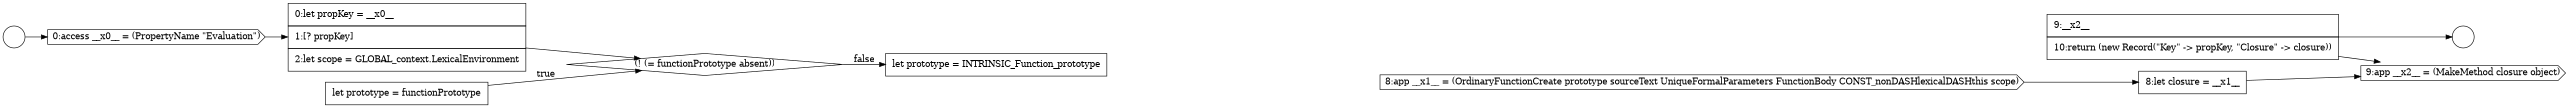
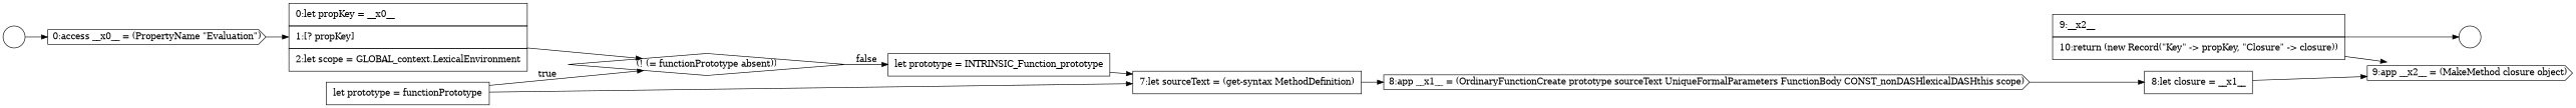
  digraph {
    rankdir=LR
    node [color=black fillcolor=white shape=none style=filled]
    edge [color=black]
    n1 [label=" " shape=circle]
    n2 [label=<<font color="black">     <table border="0" cellborder="1" cellspacing="0" cellpadding="10">       <tr><td align="left">let prototype = INTRINSIC_Function_prototype</td></tr>     </table>   </font>> margin=0]
+   n3 [label=<<font color="black">     <table border="0" cellborder="1" cellspacing="0" cellpadding="10">       <tr><td align="left">7:let sourceText = (get-syntax MethodDefinition)</td></tr>     </table>   </font>> margin=0]
    n4 [label=<<font color="black">8:app __x1__ = (OrdinaryFunctionCreate prototype sourceText UniqueFormalParameters FunctionBody CONST_nonDASHlexicalDASHthis scope)</font>> shape=cds]
    n5 [label=<<font color="black">0:access __x0__ = (PropertyName &quot;Evaluation&quot;)</font>> shape=cds]
    n6 [label=<<font color="black">     <table border="0" cellborder="1" cellspacing="0" cellpadding="10">       <tr><td align="left">0:let propKey = __x0__</td></tr>       <tr><td align="left">1:[? propKey]</td></tr>       <tr><td align="left">2:let scope = GLOBAL_context.LexicalEnvironment</td></tr>     </table>   </font>> margin=0]
    n7 [label=<<font color="black">(! (= functionPrototype absent))</font>> shape=diamond]
    n8 [label=<<font color="black">     <table border="0" cellborder="1" cellspacing="0" cellpadding="10">       <tr><td align="left">9:__x2__</td></tr>       <tr><td align="left">10:return (new Record(&quot;Key&quot; -&gt; propKey, &quot;Closure&quot; -&gt; closure))</td></tr>     </table>   </font>> margin=0]
    n9 [label=<<font color="black">9:app __x2__ = (MakeMethod closure object)</font>> shape=cds]
    n10 [label=<<font color="black">     <table border="0" cellborder="1" cellspacing="0" cellpadding="10">       <tr><td align="left">8:let closure = __x1__</td></tr>     </table>   </font>> margin=0]
    n11 [label=<<font color="black">     <table border="0" cellborder="1" cellspacing="0" cellpadding="10">       <tr><td align="left">let prototype = functionPrototype</td></tr>     </table>   </font>> margin=0]
    n12 [label=" " shape=circle]
+   n2 -> n3
+   n3 -> n4
    n4 -> n10
    n5 -> n6
    n6 -> n7
    n7 -> n2 [label=<<font color="black">false</font>>]
    n8 -> n1
    n8 -> n9
    n10 -> n9
+   n11 -> n3
    n11 -> n7 [label=<<font color="black">true</font>>]
    n12 -> n5
  }
